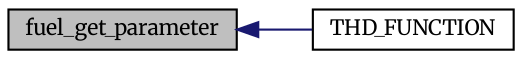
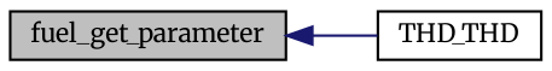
  digraph {
    rankdir=LR
    fontname=Merriweather
    node [color=black fontname=Merriweather fontsize=10 shape=record style=filled]
    n1 [fillcolor=grey75 fontcolor=black height=0.2 label=fuel_get_parameter width=0.4]
-   n2 [fillcolor=white height=0.2 label=THD_FUNCTION width=0.4]
+   n2 [fillcolor=white height=0.2 label=THD_THD width=0.4]
    n1 -> n2 [color=midnightblue dir=back fontname=Merriweather fontsize=10 labelfontname=Helvetica labelfontsize=10 style=solid]
  }
